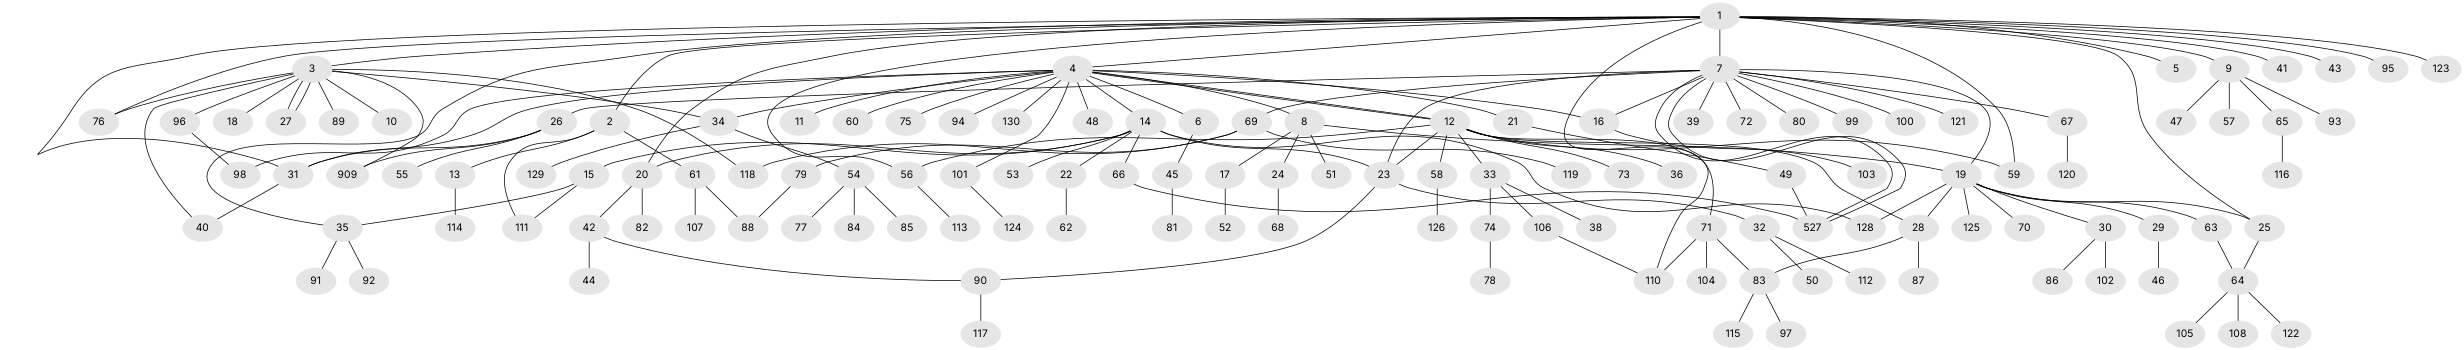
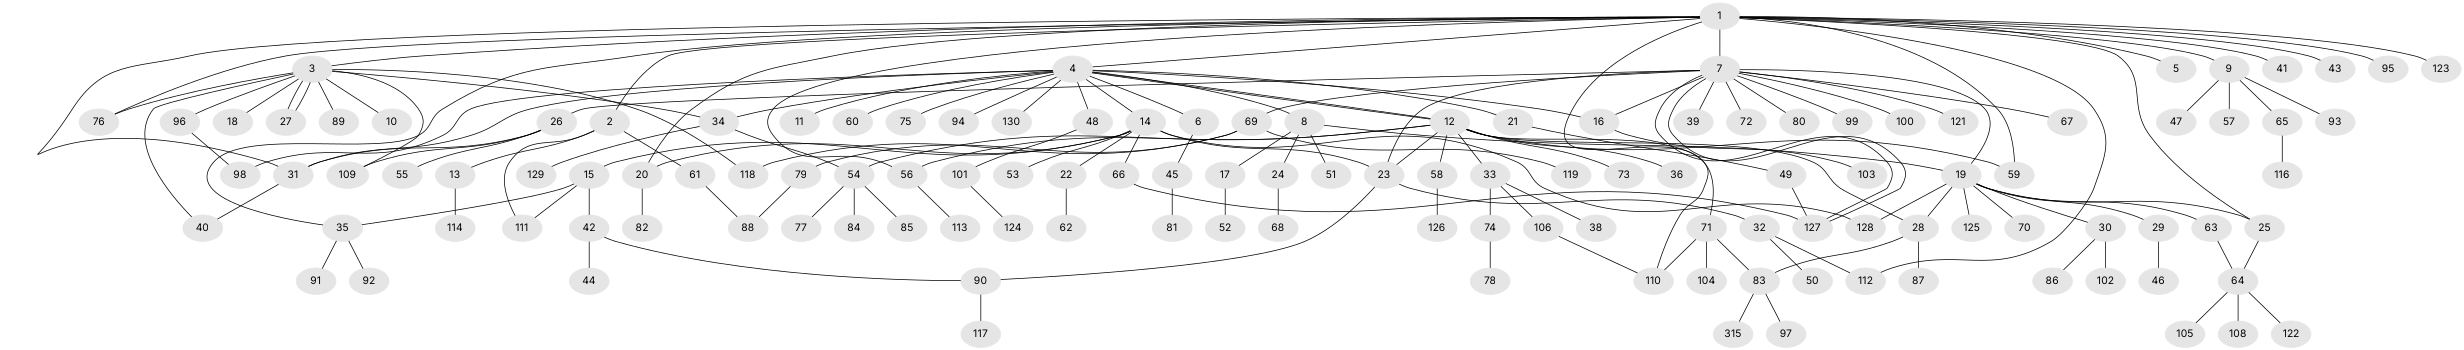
  graph {
    fontname=Inter
    node [color=gray90 fontname=Inter style=filled]
    edge [fontname=Inter]
    1
    2
    3
    4
    5
    7
    9
    20
    25
    31
    35
    41
    43
    56
    59
    76
    95
    110
    112
    123
    13
    61
    111
    10
    18
    27
    34
    40
    89
    96
-   109 [label=909]
+   109
    118
    6
    8
    11
    12
    14
    16
    21
    48
    60
    75
    94
    98
    101
    130
    19
    23
    26
    39
    67
    69
    72
    80
    99
    100
    121
-   127 [label=527]
+   127
    47
    57
    65
    93
    42
    82
    64
    91
    92
    113
    114
    88
-   107
    54
    129
    45
    17
    24
    51
    28
    33
    36
    58
    71
    73
    15
    22
    53
    66
    128
    103
    49
    79
    124
    81
    29
    30
    63
    70
    125
    32
    90
    55
-   120
    119
    52
    68
    116
    87
    83
    38
    74
    106
    77
    84
    85
    126
    104
    62
    46
    86
    102
    44
    50
    117
    105
    108
    122
    78
    97
-   115
+   115 [label=315]
    1 -- 2
    1 -- 3
    1 -- 4
    1 -- 5
    1 -- 7
    1 -- 9
    1 -- 20
    1 -- 25
    1 -- 31
    1 -- 35
    1 -- 41
    1 -- 43
    1 -- 56
    1 -- 59
    1 -- 76
    1 -- 95
    1 -- 110
+   1 -- 112
    1 -- 123
    2 -- 13
    2 -- 61
    2 -- 111
    3 -- 76
    3 -- 10
    3 -- 18
    3 -- 27
    3 -- 27
    3 -- 34
    3 -- 40
    3 -- 89
    3 -- 96
    3 -- 109
    3 -- 118
    4 -- 31
    4 -- 34
    4 -- 6
    4 -- 8
    4 -- 11
    4 -- 12
    4 -- 12
    4 -- 14
    4 -- 16
    4 -- 21
    4 -- 48
    4 -- 60
    4 -- 75
    4 -- 94
    4 -- 98
-   4 -- 101
+   48 -- 101
    4 -- 130
    7 -- 16
    7 -- 19
    7 -- 23
    7 -- 26
    7 -- 39
    7 -- 67
    7 -- 69
    7 -- 72
    7 -- 80
    7 -- 99
    7 -- 100
    7 -- 121
    7 -- 127
    7 -- 127
    9 -- 47
    9 -- 57
    9 -- 65
    9 -- 93
-   20 -- 42
+   15 -- 42
    20 -- 82
    25 -- 64
    31 -- 40
    35 -- 91
    35 -- 92
    56 -- 113
    13 -- 114
    61 -- 88
-   61 -- 107
    34 -- 54
    34 -- 129
    96 -- 98
    6 -- 45
    8 -- 19
    8 -- 17
    8 -- 24
    8 -- 51
    12 -- 56
    12 -- 59
    12 -- 23
+   12 -- 54
    12 -- 28
    12 -- 33
    12 -- 36
    12 -- 58
    12 -- 71
    12 -- 73
    14 -- 20
    14 -- 23
    14 -- 15
    14 -- 22
    14 -- 53
    14 -- 66
    14 -- 128
    16 -- 103
    21 -- 49
    101 -- 124
    19 -- 25
    19 -- 28
    19 -- 128
    19 -- 29
    19 -- 30
    19 -- 63
    19 -- 70
    19 -- 125
    23 -- 32
    23 -- 90
    26 -- 31
    26 -- 109
    26 -- 55
-   67 -- 120
    69 -- 118
    69 -- 79
    69 -- 119
    65 -- 116
    42 -- 90
    42 -- 44
    64 -- 105
    64 -- 108
    64 -- 122
    54 -- 77
    54 -- 84
    54 -- 85
    45 -- 81
    17 -- 52
    24 -- 68
    28 -- 87
    28 -- 83
    33 -- 38
    33 -- 74
    33 -- 106
    58 -- 126
    71 -- 110
    71 -- 83
    71 -- 104
    15 -- 35
    15 -- 111
    22 -- 62
    66 -- 127
    49 -- 127
    79 -- 88
    29 -- 46
    30 -- 86
    30 -- 102
    63 -- 64
    32 -- 112
    32 -- 50
    90 -- 117
    83 -- 97
    83 -- 115
    74 -- 78
    106 -- 110
  }
